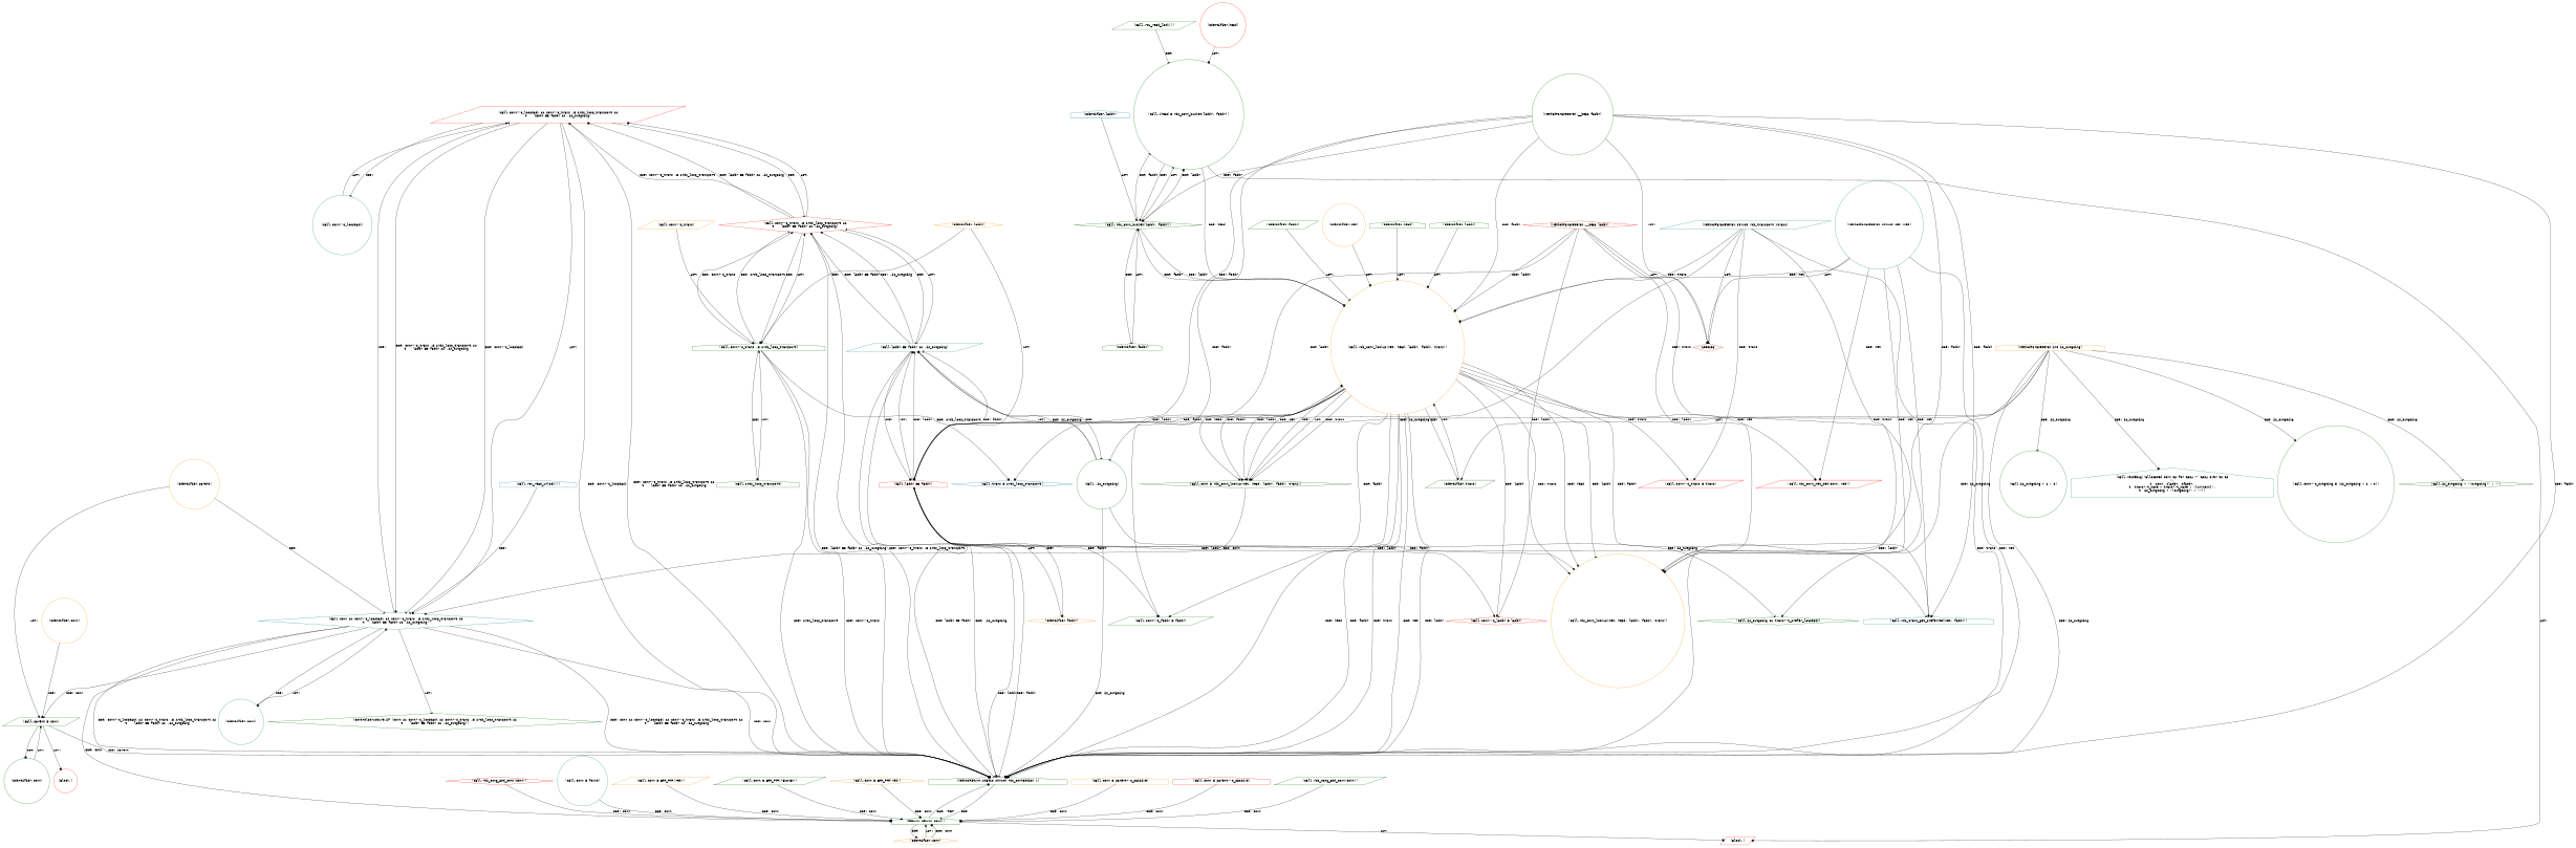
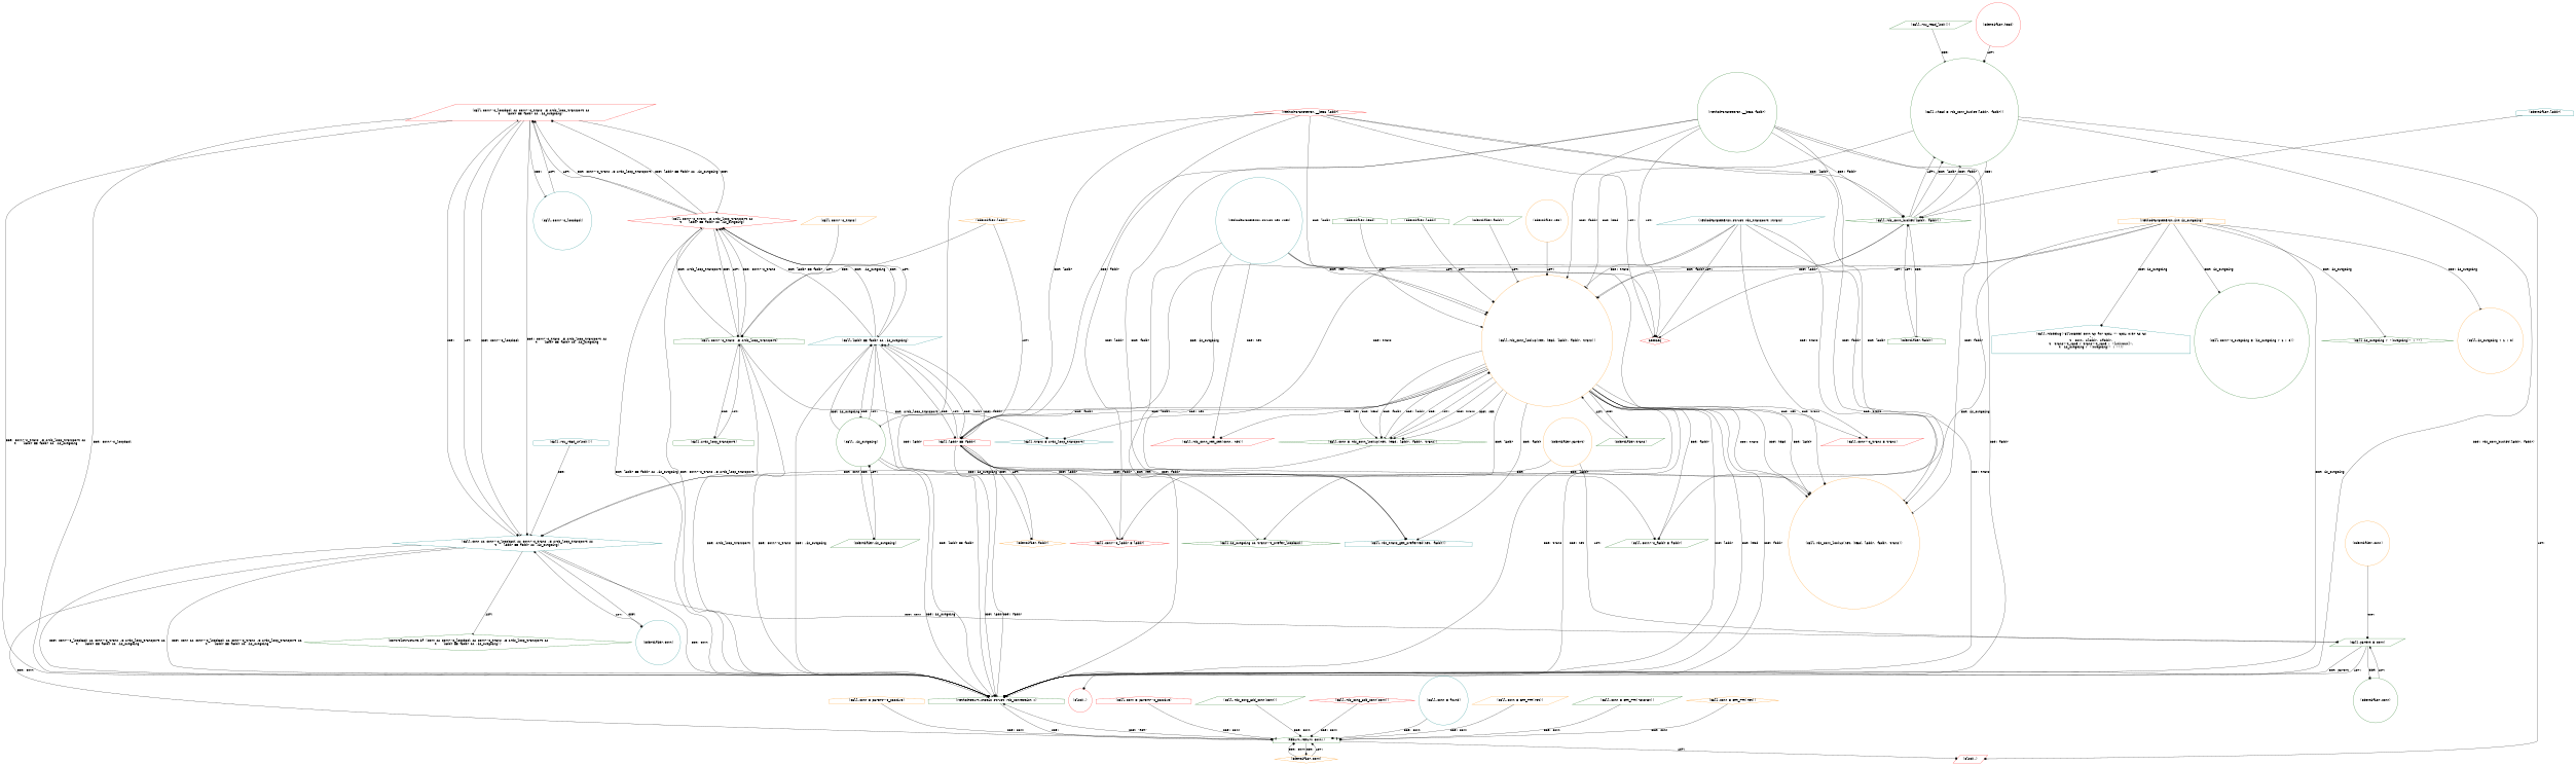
  digraph {
    fontname="DejaVu Sans Mono"
    node [color=darkgreen fontname="DejaVu Sans Mono" shape=circle]
    edge [arrowhead=tee fontname="DejaVu Sans Mono"]
    n1 [color=red label="(Call,conn->c_loopback && conn->c_trans != &rds_loop_transport &&\n\t    laddr == faddr && !is_outgoing)" shape=parallelogram]
    n2 [color=red label="(Call,conn->c_trans != &rds_loop_transport &&\n\t    laddr == faddr && !is_outgoing)" shape=diamond]
    n3 [color=teal label="(Call,conn && conn->c_loopback && conn->c_trans != &rds_loop_transport &&\n\t    laddr == faddr && !is_outgoing)" shape=diamond]
    n4 [label="(MethodReturn,static struct rds_connection *)" shape=house]
    n5 [color=teal label="(Call,conn->c_loopback)"]
    n6 [label="(Call,conn->c_trans != &rds_loop_transport)" shape=house]
    n7 [color=teal label="(Call,laddr == faddr && !is_outgoing)" shape=parallelogram]
    n8 [label="(Call,parent = conn)" shape=parallelogram]
    n9 [label="(Return,return conn;)" shape=house]
    n10 [color=teal label="(Identifier,conn)"]
    n11 [label="(ControlStructure,if (conn && conn->c_loopback && conn->c_trans != &rds_loop_transport &&\n\t    laddr == faddr && !is_outgoing))" shape=diamond]
    n12 [label="(Call,&rds_loop_transport)" shape=house]
    n13 [color=teal label="(Call,trans = &rds_loop_transport)" shape=diamond]
    n14 [color=red label="(Call,laddr == faddr)" shape=house]
    n15 [label="(Call,!is_outgoing)"]
    n16 [color=darkorange label="(Identifier,faddr)" shape=diamond]
    n17 [color=teal label="(Call,rds_trans_get_preferred(net, faddr))" shape=house]
    n18 [color=red label="(Call,conn->c_laddr = laddr)" shape=diamond]
    n19 [color=darkorange label="(Call,rds_conn_lookup(net, head, laddr, faddr, trans))"]
    n20 [label="(Call,conn->c_faddr = faddr)" shape=parallelogram]
+   n21 [label="(Identifier,is_outgoing)" shape=parallelogram]
    n22 [label="(Call,is_outgoing && trans->t_prefer_loopback)" shape=diamond]
    n23 [color=darkorange label="(Call,rds_conn_lookup(net, head, laddr, faddr, trans))"]
    n24 [label="(Identifier,trans)" shape=parallelogram]
    n25 [color=red label="(Call,conn->c_trans = trans)" shape=parallelogram]
    n26 [color=red label="(Call,rds_conn_net_set(conn, net))" shape=parallelogram]
    n27 [label="(Call,conn = rds_conn_lookup(net, head, laddr, faddr, trans))" shape=diamond]
    n28 [color=teal label="(MethodParameterIn,struct net *net)"]
    1000106 [color=red shape=diamond]
    n30 [label="(Call,*head = rds_conn_bucket(laddr, faddr))"]
    n31 [label="(Call,rds_conn_bucket(laddr, faddr))" shape=diamond]
    n32 [color=red label="(Block,)" shape=parallelogram]
    n33 [label="(Identifier,faddr)" shape=house]
    n34 [color=red label="(MethodParameterIn,__be32 laddr)" shape=diamond]
    n35 [label="(MethodParameterIn,__be32 faddr)"]
    n36 [color=teal label="(MethodParameterIn,struct rds_transport *trans)" shape=parallelogram]
    n37 [color=darkorange label="(MethodParameterIn,int is_outgoing)" shape=house]
-   n38 [label="(Call,is_outgoing ? 1 : 0)"]
+   n38 [color=darkorange label="(Call,is_outgoing ? 1 : 0)"]
    n39 [color=teal label="(Call,rdsdebug(\"allocated conn %p for %pI4 -> %pI4 over %s %s\n\",\n\t  conn, &laddr, &faddr,\n\t  trans->t_name ? trans->t_name : \"[unknown]\",\n\t  is_outgoing ? \"(outgoing)\" : \"\"))" shape=house]
    n40 [label="(Call,conn->c_outgoing = (is_outgoing ? 1 : 0))"]
    n41 [label="(Call,is_outgoing ? \"(outgoing)\" : \"\")" shape=diamond]
    n42 [color=red label="(Block,)"]
    n43 [label="(Identifier,conn)"]
    n44 [color=darkorange label="(Identifier,conn)" shape=diamond]
    n45 [label="(Call,rcu_read_lock())" shape=parallelogram]
    n46 [color=darkorange label="(Call,conn->c_trans)" shape=parallelogram]
    n47 [color=darkorange label="(Call,conn = parent->c_passive)" shape=house]
    n48 [color=red label="(Call,conn = parent->c_passive)" shape=house]
    n49 [label="(Identifier,faddr)" shape=parallelogram]
    n50 [label="(Call,rds_cong_add_conn(conn))" shape=parallelogram]
    n51 [color=red label="(Identifier,head)"]
    n52 [color=red label="(Call,rds_cong_add_conn(conn))" shape=diamond]
    n53 [color=teal label="(Identifier,laddr)" shape=house]
    n54 [color=darkorange label="(Identifier,conn)"]
    n55 [color=teal label="(Call,rcu_read_unlock())" shape=house]
    n56 [color=darkorange label="(Identifier,laddr)" shape=diamond]
    n57 [color=teal label="(Call,conn = found)"]
    n58 [color=darkorange label="(Identifier,net)"]
    n59 [color=darkorange label="(Call,conn = ERR_PTR(ret))" shape=parallelogram]
    n60 [label="(Call,conn = ERR_PTR(-ENOMEM))" shape=parallelogram]
    n61 [color=darkorange label="(Identifier,parent)"]
    n62 [label="(Identifier,head)" shape=house]
    n63 [label="(Identifier,laddr)" shape=house]
    n64 [color=darkorange label="(Call,conn = ERR_PTR(ret))" shape=diamond]
    n1 -> n2 [label="CFG: "]
    n1 -> n3 [arrowhead=box label="AST: "]
    n1 -> n3 [label="DDG: conn->c_loopback"]
    n1 -> n3 [arrowhead=box label="DDG: conn->c_trans != &rds_loop_transport &&\n\t    laddr == faddr && !is_outgoing"]
    n1 -> n4 [arrowhead=box label="DDG: conn->c_loopback"]
    n1 -> n4 [label="DDG: conn->c_trans != &rds_loop_transport &&\n\t    laddr == faddr && !is_outgoing"]
    n1 -> n5 [label="CFG: "]
    n2 -> n1 [arrowhead=box label="AST: "]
    n2 -> n1 [arrowhead=diamond label="DDG: conn->c_trans != &rds_loop_transport"]
    n2 -> n1 [arrowhead=box label="DDG: laddr == faddr && !is_outgoing"]
    n2 -> n4 [label="DDG: laddr == faddr && !is_outgoing"]
    n2 -> n4 [label="DDG: conn->c_trans != &rds_loop_transport"]
    n2 -> n6 [arrowhead=box label="CFG: "]
    n2 -> n7 [label="CFG: "]
    n3 -> n1 [label="CFG: "]
    n3 -> n4 [label="DDG: conn"]
    n3 -> n4 [arrowhead=diamond label="DDG: conn->c_loopback && conn->c_trans != &rds_loop_transport &&\n\t    laddr == faddr && !is_outgoing"]
    n3 -> n4 [arrowhead=diamond label="DDG: conn && conn->c_loopback && conn->c_trans != &rds_loop_transport &&\n\t    laddr == faddr && !is_outgoing"]
    n3 -> n8 [label="DDG: conn"]
    n3 -> n9 [arrowhead=box label="DDG: conn"]
    n3 -> n10 [arrowhead=box label="CFG: "]
    n3 -> n11 [label="AST: "]
    n4 -> n9 [label="CFG: "]
    n5 -> n1 [arrowhead=diamond label="AST: "]
    n6 -> n2 [arrowhead=diamond label="AST: "]
    n6 -> n2 [arrowhead=diamond label="DDG: conn->c_trans"]
    n6 -> n2 [label="DDG: &rds_loop_transport"]
    n6 -> n4 [label="DDG: &rds_loop_transport"]
    n6 -> n4 [label="DDG: conn->c_trans"]
    n6 -> n12 [arrowhead=box label="CFG: "]
    n6 -> n13 [arrowhead=box label="DDG: &rds_loop_transport"]
    n7 -> n2 [label="AST: "]
    n7 -> n2 [arrowhead=diamond label="DDG: laddr == faddr"]
    n7 -> n2 [arrowhead=diamond label="DDG: !is_outgoing"]
    n7 -> n4 [label="DDG: laddr == faddr"]
    n7 -> n4 [label="DDG: !is_outgoing"]
    n7 -> n14 [arrowhead=box label="CFG: "]
    n7 -> n15 [label="CFG: "]
    n8 -> n4 [label="DDG: parent"]
    n8 -> n42 [arrowhead=box label="AST: "]
    n8 -> n43 [arrowhead=box label="CFG: "]
-   n9 -> n4 [arrowhead=box label="DDG: <RET>"]
+   n9 -> n4 [arrowhead=diamond label="DDG: <RET>"]
    n9 -> n32 [arrowhead=box label="AST: "]
    n9 -> n44 [arrowhead=diamond label="CFG: "]
    n10 -> n3 [arrowhead=diamond label="AST: "]
    n12 -> n6 [arrowhead=diamond label="AST: "]
    n14 -> n4 [arrowhead=box label="DDG: laddr"]
    n14 -> n4 [label="DDG: faddr"]
    n14 -> n7 [arrowhead=box label="AST: "]
    n14 -> n7 [arrowhead=diamond label="DDG: laddr"]
    n14 -> n7 [label="DDG: faddr"]
    n14 -> n16 [arrowhead=box label="CFG: "]
    n14 -> n17 [label="DDG: faddr"]
    n14 -> n18 [arrowhead=diamond label="DDG: laddr"]
    n14 -> n19 [arrowhead=diamond label="DDG: laddr"]
    n14 -> n20 [arrowhead=box label="DDG: faddr"]
    n15 -> n4 [arrowhead=box label="DDG: is_outgoing"]
    n15 -> n7 [label="AST: "]
    n15 -> n7 [arrowhead=box label="DDG: is_outgoing"]
+   n15 -> n21 [arrowhead=box label="CFG: "]
    n15 -> n22 [label="DDG: is_outgoing"]
    n16 -> n14 [arrowhead=diamond label="AST: "]
+   n21 -> n15 [arrowhead=box label="AST: "]
    n23 -> n4 [arrowhead=diamond label="DDG: net"]
    n23 -> n4 [arrowhead=diamond label="DDG: laddr"]
    n23 -> n4 [arrowhead=box label="DDG: head"]
    n23 -> n4 [label="DDG: faddr"]
    n23 -> n4 [label="DDG: trans"]
    n23 -> n14 [arrowhead=box label="DDG: laddr"]
    n23 -> n14 [label="DDG: faddr"]
    n23 -> n17 [arrowhead=diamond label="DDG: faddr"]
    n23 -> n18 [arrowhead=diamond label="DDG: laddr"]
    n23 -> n19 [arrowhead=diamond label="DDG: head"]
    n23 -> n19 [label="DDG: laddr"]
    n23 -> n19 [arrowhead=diamond label="DDG: trans"]
    n23 -> n20 [arrowhead=diamond label="DDG: faddr"]
    n23 -> n24 [arrowhead=diamond label="CFG: "]
    n23 -> n25 [arrowhead=diamond label="DDG: trans"]
    n23 -> n26 [arrowhead=box label="DDG: net"]
    n23 -> n27 [arrowhead=box label="AST: "]
    n23 -> n27 [arrowhead=diamond label="DDG: trans"]
    n23 -> n27 [arrowhead=box label="DDG: net"]
    n23 -> n27 [arrowhead=diamond label="DDG: head"]
    n23 -> n27 [arrowhead=box label="DDG: faddr"]
    n23 -> n27 [label="DDG: laddr"]
    n24 -> n23 [arrowhead=diamond label="AST: "]
    n27 -> n3 [arrowhead=diamond label="DDG: conn"]
    n27 -> n23 [arrowhead=box label="CFG: "]
    n28 -> n4 [arrowhead=diamond label="DDG: net"]
    n28 -> n17 [label="DDG: net"]
    n28 -> n19 [arrowhead=box label="DDG: net"]
    n28 -> n23 [arrowhead=box label="DDG: net"]
    n28 -> n26 [arrowhead=box label="DDG: net"]
    n28 -> 1000106 [arrowhead=box label="AST: "]
+   n30 -> n4 [arrowhead=box label="DDG: rds_conn_bucket(laddr, faddr)"]
    n30 -> n23 [label="DDG: head"]
    n30 -> n31 [arrowhead=diamond label="CFG: "]
    n30 -> n32 [arrowhead=box label="AST: "]
    n31 -> n23 [label="DDG: laddr"]
    n31 -> n23 [arrowhead=diamond label="DDG: faddr"]
    n31 -> n30 [label="AST: "]
    n31 -> n30 [arrowhead=box label="DDG: laddr"]
    n31 -> n30 [label="DDG: faddr"]
    n31 -> n33 [label="CFG: "]
    n33 -> n31 [arrowhead=box label="AST: "]
    n34 -> n4 [arrowhead=box label="DDG: laddr"]
    n34 -> n14 [label="DDG: laddr"]
    n34 -> n18 [label="DDG: laddr"]
    n34 -> n19 [arrowhead=box label="DDG: laddr"]
    n34 -> n23 [arrowhead=diamond label="DDG: laddr"]
    n34 -> 1000106 [label="AST: "]
+   n34 -> n31 [arrowhead=diamond label="DDG: laddr"]
    n35 -> n4 [label="DDG: faddr"]
    n35 -> n14 [arrowhead=diamond label="DDG: faddr"]
    n35 -> n17 [arrowhead=box label="DDG: faddr"]
    n35 -> n19 [label="DDG: faddr"]
    n35 -> n20 [label="DDG: faddr"]
    n35 -> n23 [arrowhead=diamond label="DDG: faddr"]
    n35 -> 1000106 [arrowhead=box label="AST: "]
    n35 -> n31 [arrowhead=box label="DDG: faddr"]
    n36 -> n4 [arrowhead=diamond label="DDG: trans"]
    n36 -> n13 [arrowhead=box label="DDG: trans"]
    n36 -> n19 [label="DDG: trans"]
    n36 -> n23 [label="DDG: trans"]
    n36 -> n25 [arrowhead=diamond label="DDG: trans"]
    n36 -> 1000106 [label="AST: "]
    n37 -> n4 [arrowhead=box label="DDG: is_outgoing"]
    n37 -> n15 [label="DDG: is_outgoing"]
    n37 -> n22 [arrowhead=diamond label="DDG: is_outgoing"]
-   n37 -> n24 [arrowhead=diamond label="AST: "]
+   n37 -> 1000106 [arrowhead=diamond label="AST: "]
    n37 -> n38 [label="DDG: is_outgoing"]
    n37 -> n39 [arrowhead=box label="DDG: is_outgoing"]
    n37 -> n40 [arrowhead=diamond label="DDG: is_outgoing"]
    n37 -> n41 [label="DDG: is_outgoing"]
    n43 -> n8 [arrowhead=diamond label="AST: "]
    n44 -> n9 [arrowhead=diamond label="AST: "]
    n44 -> n9 [arrowhead=box label="DDG: conn"]
    n45 -> n30 [label="CFG: "]
    n46 -> n6 [arrowhead=box label="AST: "]
    n47 -> n9 [arrowhead=diamond label="DDG: conn"]
    n48 -> n9 [label="DDG: conn"]
    n49 -> n23 [label="AST: "]
    n50 -> n9 [arrowhead=diamond label="DDG: conn"]
    n51 -> n30 [arrowhead=box label="AST: "]
    n52 -> n9 [arrowhead=box label="DDG: conn"]
    n53 -> n31 [arrowhead=diamond label="AST: "]
    n54 -> n8 [arrowhead=box label="CFG: "]
    n55 -> n3 [label="CFG: "]
    n56 -> n6 [arrowhead=diamond label="CFG: "]
    n56 -> n14 [arrowhead=diamond label="AST: "]
    n57 -> n9 [arrowhead=box label="DDG: conn"]
    n58 -> n23 [arrowhead=box label="AST: "]
    n59 -> n9 [label="DDG: conn"]
    n60 -> n9 [arrowhead=diamond label="DDG: conn"]
    n61 -> n3 [label="CFG: "]
    n61 -> n8 [arrowhead=diamond label="AST: "]
    n62 -> n23 [arrowhead=diamond label="AST: "]
    n63 -> n23 [arrowhead=box label="AST: "]
    n64 -> n9 [arrowhead=box label="DDG: conn"]
  }
